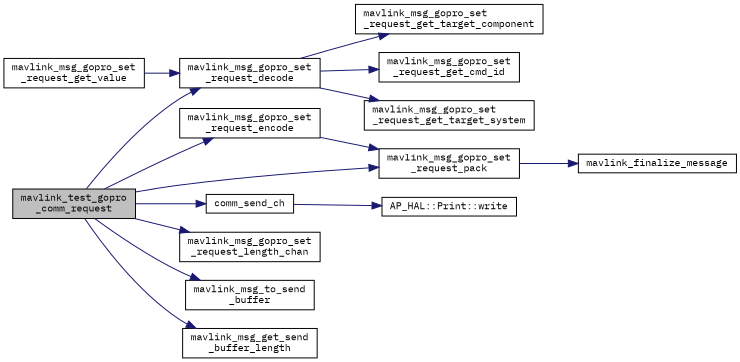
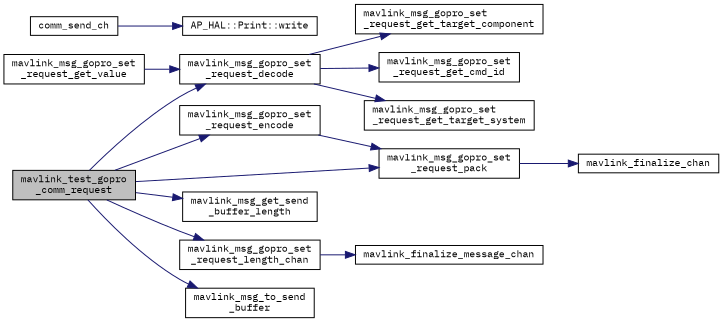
  digraph {
    fontname="IBM Plex Mono"
    rankdir=LR
    node [color=black fillcolor=white fontname="IBM Plex Mono" fontsize=10 shape=record style=filled]
    edge [color=midnightblue fontname="IBM Plex Mono" fontsize=10 labelfontname=Helvetica labelfontsize=10 style=solid]
    n1 [fillcolor=grey75 fontcolor=black height=0.2 label="mavlink_test_gopro\l_comm_request" width=0.4]
    n2 [height=0.2 label="mavlink_msg_gopro_set\l_request_encode" width=0.4]
    n3 [height=0.2 label="mavlink_msg_gopro_set\l_request_pack" width=0.4]
    n4 [height=0.2 label="mavlink_msg_gopro_set\l_request_decode" width=0.4]
    n5 [height=0.2 label="mavlink_msg_gopro_set\l_request_length_chan" width=0.4]
    n6 [height=0.2 label="mavlink_msg_to_send\l_buffer" width=0.4]
    n7 [height=0.2 label="mavlink_msg_get_send\l_buffer_length" width=0.4]
    n8 [height=0.2 label=comm_send_ch width=0.4]
-   n9 [height=0.2 label=mavlink_finalize_message width=0.4]
+   n9 [height=0.2 label=mavlink_finalize_chan width=0.4]
    n10 [height=0.2 label="mavlink_msg_gopro_set\l_request_get_target_system" width=0.4]
    n11 [height=0.2 label="mavlink_msg_gopro_set\l_request_get_target_component" width=0.4]
    n12 [height=0.2 label="mavlink_msg_gopro_set\l_request_get_cmd_id" width=0.4]
+   n13 [height=0.2 label=mavlink_finalize_message_chan width=0.4]
    n14 [height=0.2 label="AP_HAL::Print::write" width=0.4]
    n15 [height=0.2 label="mavlink_msg_gopro_set\l_request_get_value" width=0.4]
    n1 -> n2
    n1 -> n3
    n1 -> n4
    n1 -> n5
    n1 -> n6
    n1 -> n7
-   n1 -> n8
    n2 -> n3
    n3 -> n9
    n4 -> n10
    n4 -> n11
    n4 -> n12
+   n5 -> n13
    n8 -> n14
    n15 -> n4
  }
